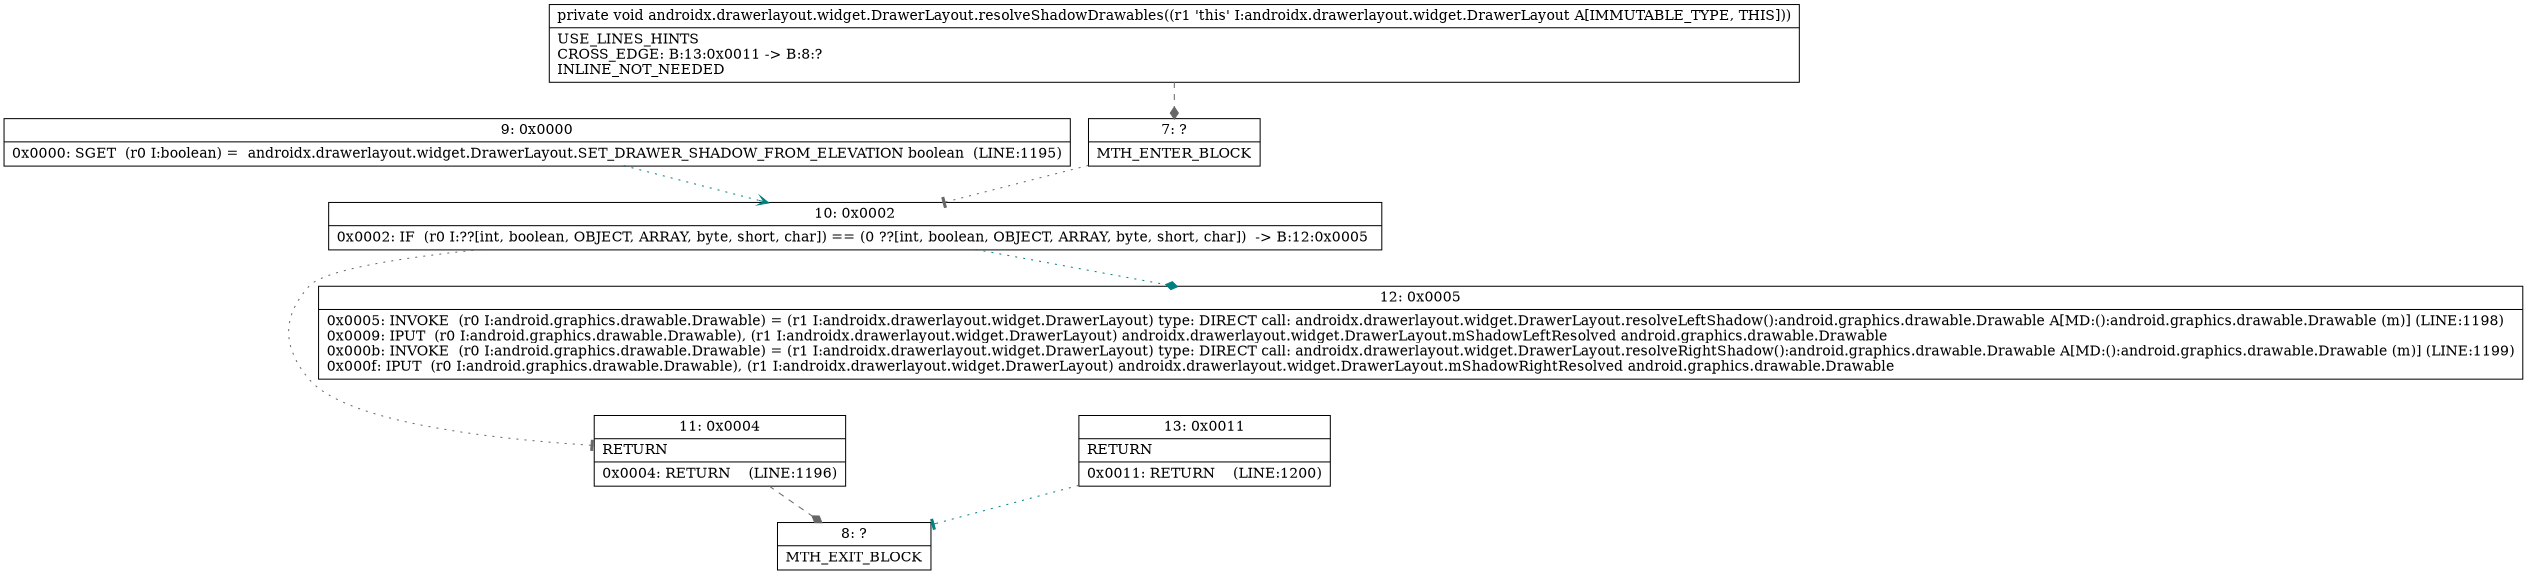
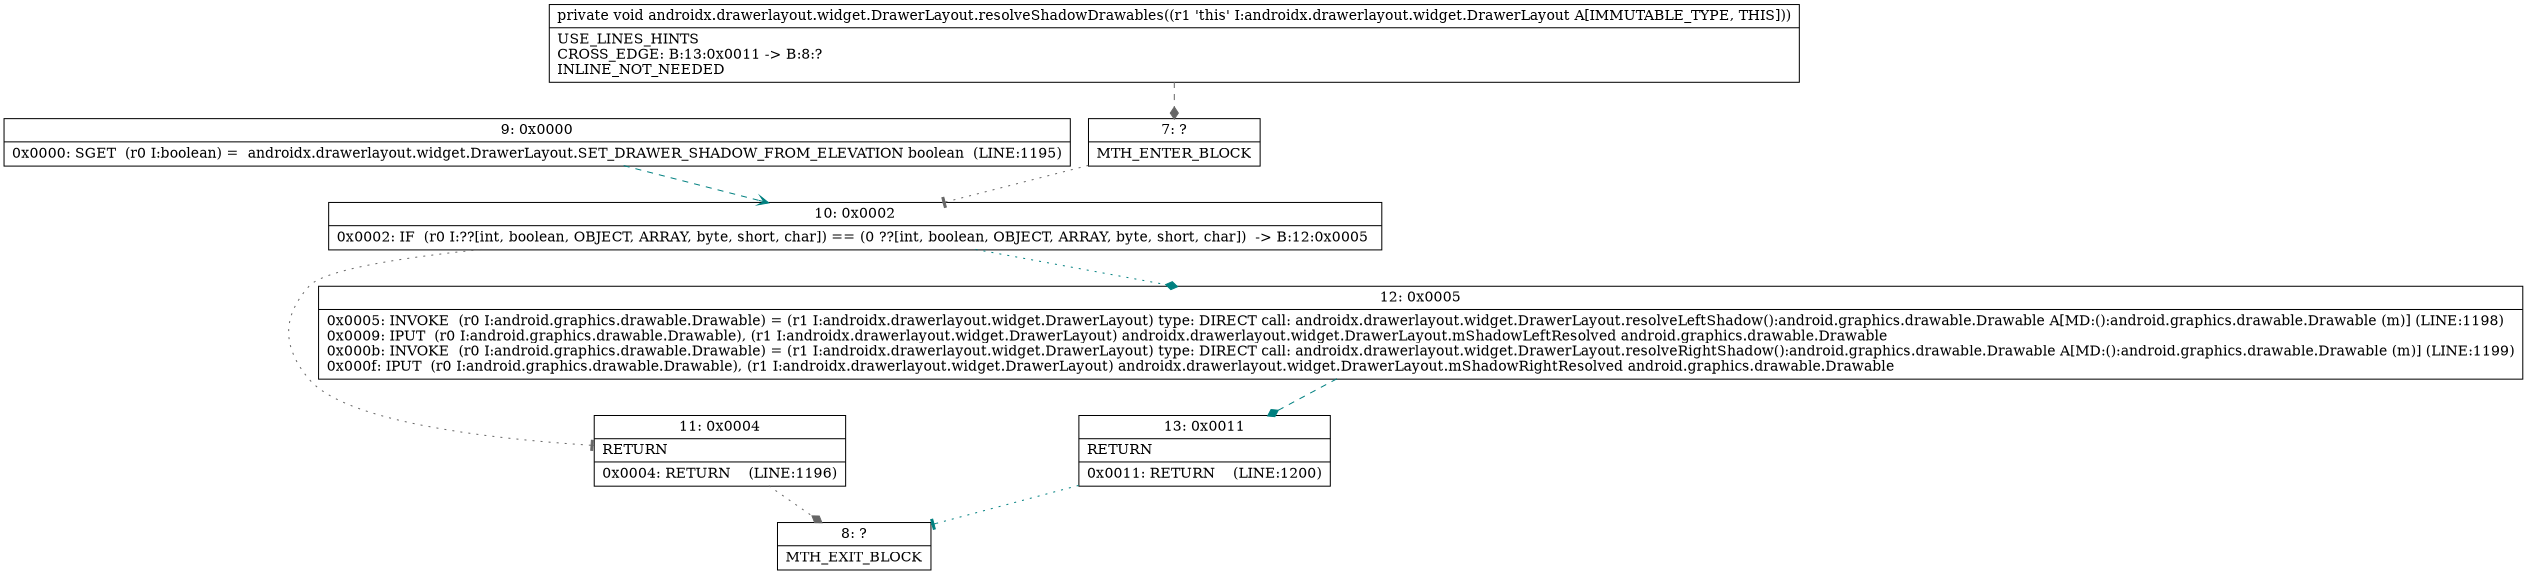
  digraph {
    node [shape=record]
    edge [arrowhead=diamond color=gray40 style=dotted]
    n1 [label="{7\:\ ?|MTH_ENTER_BLOCK\l}"]
    n2 [label="{10\:\ 0x0002|0x0002: IF  (r0 I:??[int, boolean, OBJECT, ARRAY, byte, short, char]) == (0 ??[int, boolean, OBJECT, ARRAY, byte, short, char])  \-\> B:12:0x0005 \l}"]
    n3 [label="{9\:\ 0x0000|0x0000: SGET  (r0 I:boolean) =  androidx.drawerlayout.widget.DrawerLayout.SET_DRAWER_SHADOW_FROM_ELEVATION boolean  (LINE:1195)\l}"]
    n4 [label="{11\:\ 0x0004|RETURN\l|0x0004: RETURN    (LINE:1196)\l}"]
    n5 [label="{12\:\ 0x0005|0x0005: INVOKE  (r0 I:android.graphics.drawable.Drawable) = (r1 I:androidx.drawerlayout.widget.DrawerLayout) type: DIRECT call: androidx.drawerlayout.widget.DrawerLayout.resolveLeftShadow():android.graphics.drawable.Drawable A[MD:():android.graphics.drawable.Drawable (m)] (LINE:1198)\l0x0009: IPUT  (r0 I:android.graphics.drawable.Drawable), (r1 I:androidx.drawerlayout.widget.DrawerLayout) androidx.drawerlayout.widget.DrawerLayout.mShadowLeftResolved android.graphics.drawable.Drawable \l0x000b: INVOKE  (r0 I:android.graphics.drawable.Drawable) = (r1 I:androidx.drawerlayout.widget.DrawerLayout) type: DIRECT call: androidx.drawerlayout.widget.DrawerLayout.resolveRightShadow():android.graphics.drawable.Drawable A[MD:():android.graphics.drawable.Drawable (m)] (LINE:1199)\l0x000f: IPUT  (r0 I:android.graphics.drawable.Drawable), (r1 I:androidx.drawerlayout.widget.DrawerLayout) androidx.drawerlayout.widget.DrawerLayout.mShadowRightResolved android.graphics.drawable.Drawable \l}"]
    n6 [label="{8\:\ ?|MTH_EXIT_BLOCK\l}"]
    n7 [label="{13\:\ 0x0011|RETURN\l|0x0011: RETURN    (LINE:1200)\l}"]
    n8 [label="{private void androidx.drawerlayout.widget.DrawerLayout.resolveShadowDrawables((r1 'this' I:androidx.drawerlayout.widget.DrawerLayout A[IMMUTABLE_TYPE, THIS]))  | USE_LINES_HINTS\lCROSS_EDGE: B:13:0x0011 \-\> B:8:?\lINLINE_NOT_NEEDED\l}"]
    n1 -> n2 [arrowhead=tee]
    n2 -> n4 [arrowhead=tee]
    n2 -> n5 [color=teal]
-   n3 -> n2 [arrowhead=vee color=teal]
-   n4 -> n6 [style=dashed]
+   n3 -> n2 [arrowhead=vee color=teal style=dashed]
+   n4 -> n6
+   n5 -> n7 [color=teal style=dashed]
    n7 -> n6 [arrowhead=tee color=teal]
    n8 -> n1 [style=dashed]
  }
